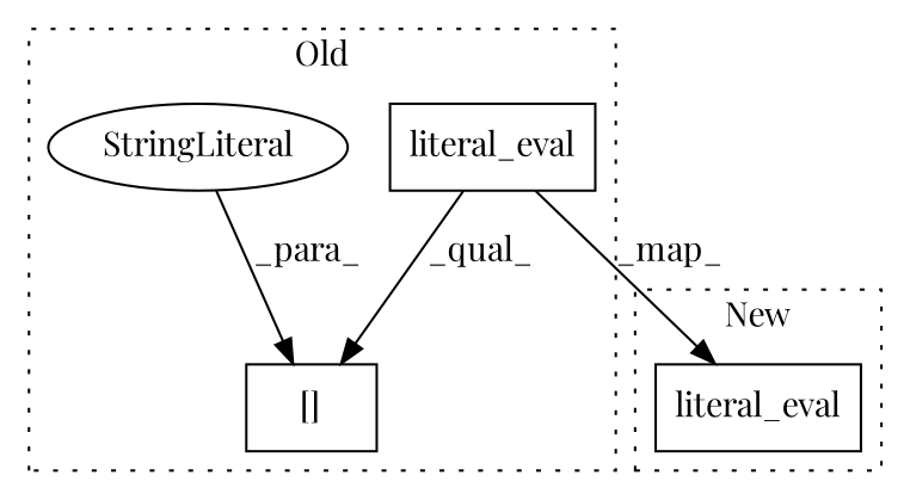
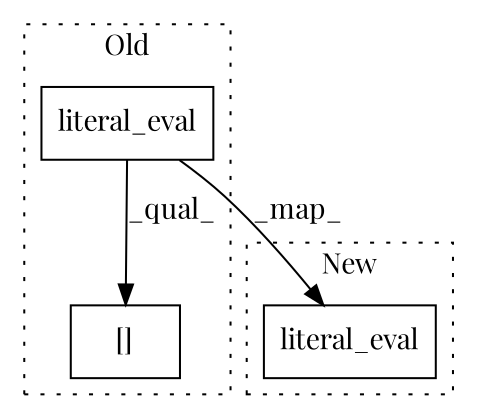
  digraph {
    fontname="Playfair Display"
    node [a=32 l="13,1" shape=box fontname="Playfair Display"]
    edge [fontname="Playfair Display"]
    n1 [label=literal_eval s="9859,9881"]
    n2 [a=2 l="10,1" label="[]" s="9930,9947"]
-   n3 [a=45 l=7 label=StringLiteral s=9940 shape=ellipse]
    n4 [label=literal_eval s="9990,10012"]
    subgraph cluster_1 {
      label=Old
      style=dotted
      n1
      n2
-     n3
    }
    subgraph cluster_2 {
      label=New
      style=dotted
      n4
    }
    n1 -> n2 [label=_qual_]
    n1 -> n4 [label=_map_]
-   n3 -> n2 [label=_para_]
  }
